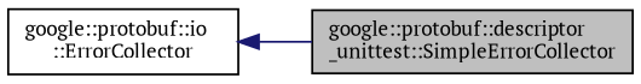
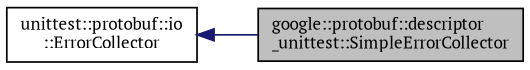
  digraph {
    rankdir=LR
    fontname="PT Serif"
    node [color=black fontname="PT Serif" fontsize=10 shape=record style=filled]
    n1 [fillcolor=grey75 fontcolor=black height=0.2 label="google::protobuf::descriptor\l_unittest::SimpleErrorCollector" width=0.4]
-   n2 [fillcolor=white height=0.2 label="google::protobuf::io\l::ErrorCollector" width=0.4]
+   n2 [fillcolor=white height=0.2 label="unittest::protobuf::io\l::ErrorCollector" width=0.4]
    n2 -> n1 [color=midnightblue dir=back fontname="PT Serif" fontsize=10 labelfontname=Helvetica labelfontsize=10 style=solid]
  }
